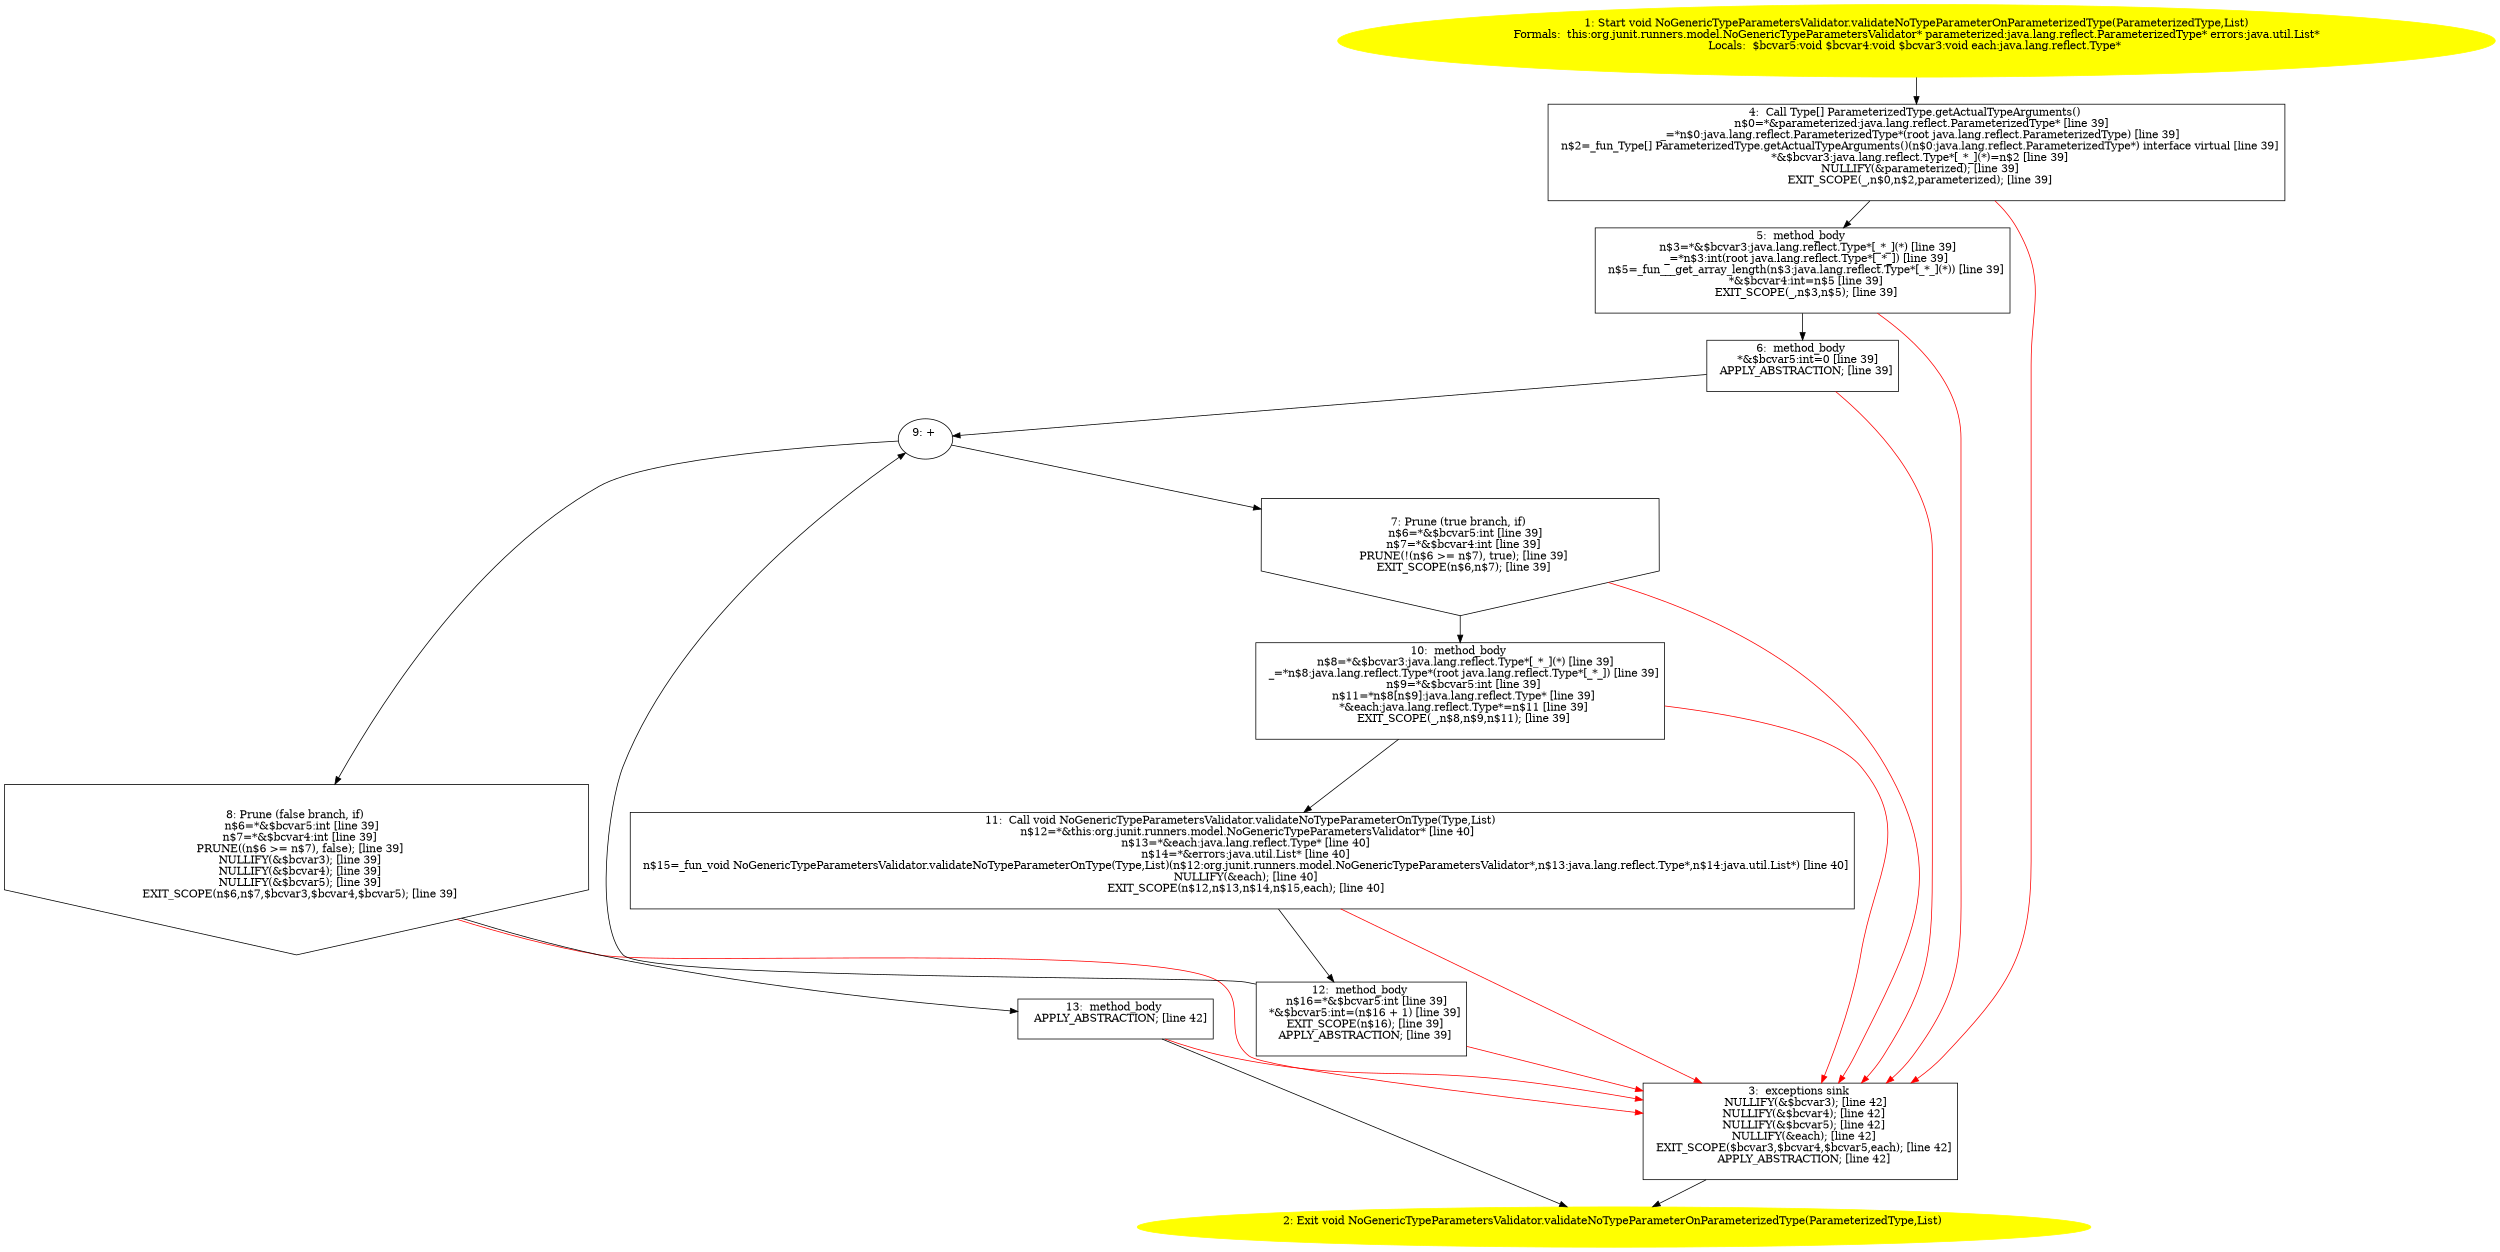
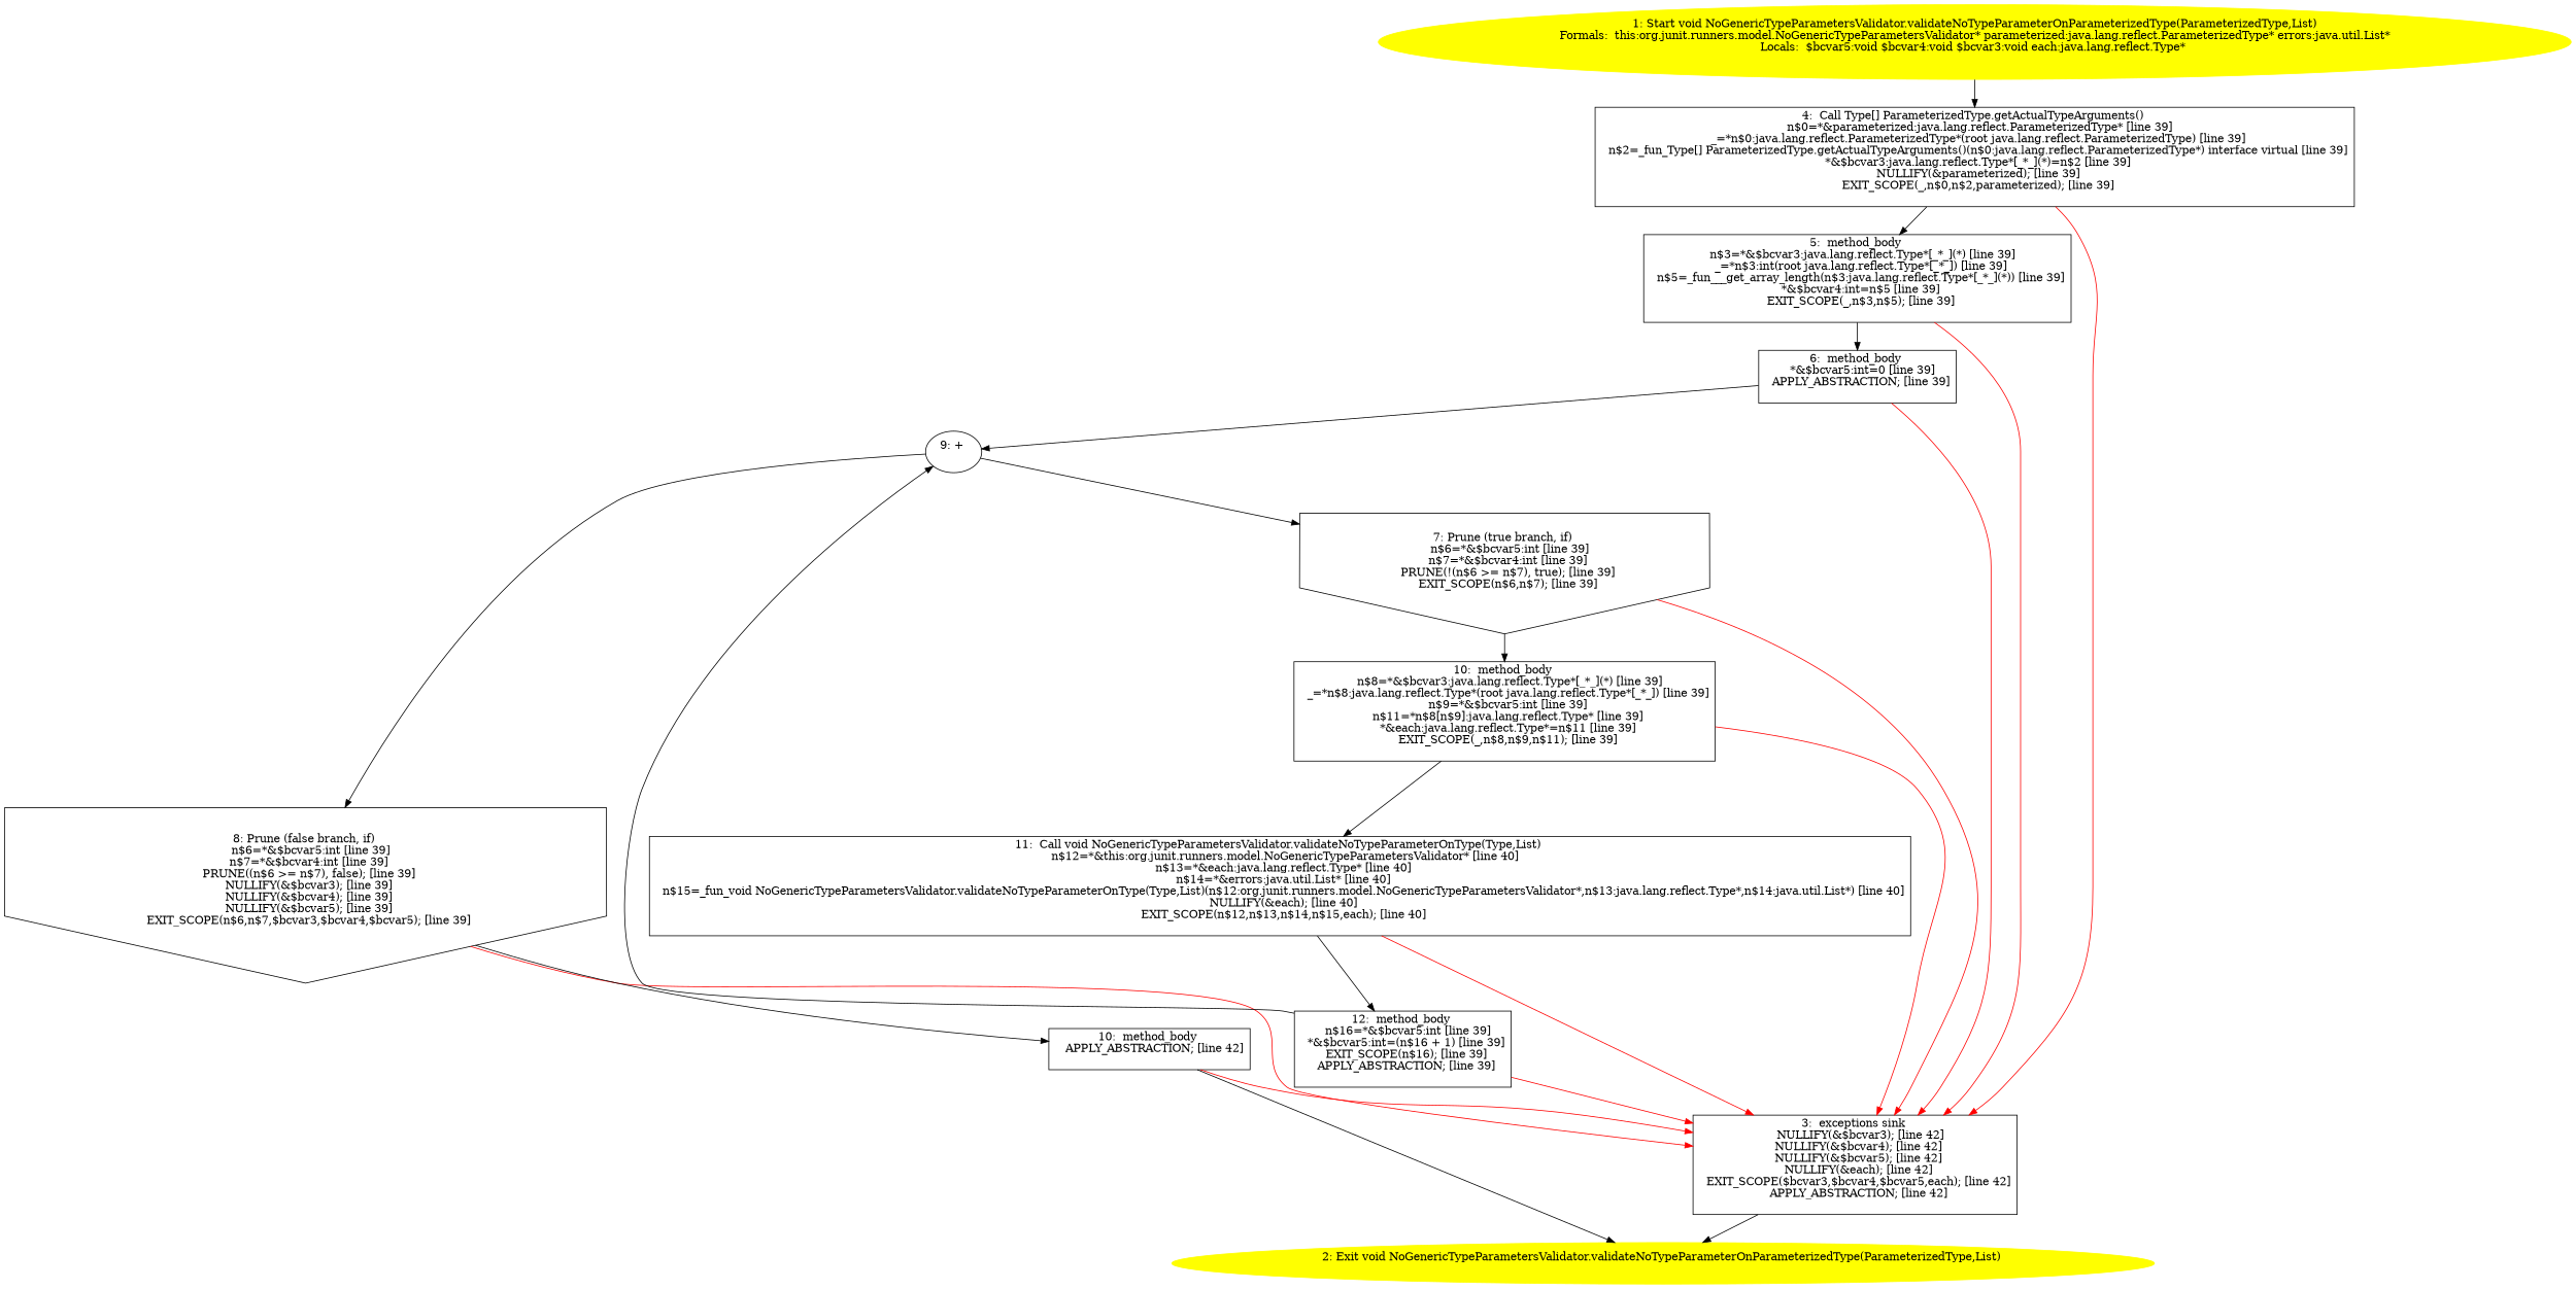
  digraph {
    node [shape=box]
    n1 [color=yellow label="1: Start void NoGenericTypeParametersValidator.validateNoTypeParameterOnParameterizedType(ParameterizedType,List)\nFormals:  this:org.junit.runners.model.NoGenericTypeParametersValidator* parameterized:java.lang.reflect.ParameterizedType* errors:java.util.List*\nLocals:  $bcvar5:void $bcvar4:void $bcvar3:void each:java.lang.reflect.Type* \n  " style=filled shape=""]
    n2 [label="4:  Call Type[] ParameterizedType.getActualTypeArguments() \n   n$0=*&parameterized:java.lang.reflect.ParameterizedType* [line 39]\n  _=*n$0:java.lang.reflect.ParameterizedType*(root java.lang.reflect.ParameterizedType) [line 39]\n  n$2=_fun_Type[] ParameterizedType.getActualTypeArguments()(n$0:java.lang.reflect.ParameterizedType*) interface virtual [line 39]\n  *&$bcvar3:java.lang.reflect.Type*[_*_](*)=n$2 [line 39]\n  NULLIFY(&parameterized); [line 39]\n  EXIT_SCOPE(_,n$0,n$2,parameterized); [line 39]\n "]
    n3 [label="3:  exceptions sink \n   NULLIFY(&$bcvar3); [line 42]\n  NULLIFY(&$bcvar4); [line 42]\n  NULLIFY(&$bcvar5); [line 42]\n  NULLIFY(&each); [line 42]\n  EXIT_SCOPE($bcvar3,$bcvar4,$bcvar5,each); [line 42]\n  APPLY_ABSTRACTION; [line 42]\n "]
    n4 [label="5:  method_body \n   n$3=*&$bcvar3:java.lang.reflect.Type*[_*_](*) [line 39]\n  _=*n$3:int(root java.lang.reflect.Type*[_*_]) [line 39]\n  n$5=_fun___get_array_length(n$3:java.lang.reflect.Type*[_*_](*)) [line 39]\n  *&$bcvar4:int=n$5 [line 39]\n  EXIT_SCOPE(_,n$3,n$5); [line 39]\n "]
    n5 [color=yellow label="2: Exit void NoGenericTypeParametersValidator.validateNoTypeParameterOnParameterizedType(ParameterizedType,List) \n  " style=filled shape=""]
    n6 [label="6:  method_body \n   *&$bcvar5:int=0 [line 39]\n  APPLY_ABSTRACTION; [line 39]\n "]
    n7 [label="9: + \n  " shape=""]
    n8 [label="7: Prune (true branch, if) \n   n$6=*&$bcvar5:int [line 39]\n  n$7=*&$bcvar4:int [line 39]\n  PRUNE(!(n$6 >= n$7), true); [line 39]\n  EXIT_SCOPE(n$6,n$7); [line 39]\n " shape=invhouse]
    n9 [label="8: Prune (false branch, if) \n   n$6=*&$bcvar5:int [line 39]\n  n$7=*&$bcvar4:int [line 39]\n  PRUNE((n$6 >= n$7), false); [line 39]\n  NULLIFY(&$bcvar3); [line 39]\n  NULLIFY(&$bcvar4); [line 39]\n  NULLIFY(&$bcvar5); [line 39]\n  EXIT_SCOPE(n$6,n$7,$bcvar3,$bcvar4,$bcvar5); [line 39]\n " shape=invhouse]
    n10 [label="10:  method_body \n   n$8=*&$bcvar3:java.lang.reflect.Type*[_*_](*) [line 39]\n  _=*n$8:java.lang.reflect.Type*(root java.lang.reflect.Type*[_*_]) [line 39]\n  n$9=*&$bcvar5:int [line 39]\n  n$11=*n$8[n$9]:java.lang.reflect.Type* [line 39]\n  *&each:java.lang.reflect.Type*=n$11 [line 39]\n  EXIT_SCOPE(_,n$8,n$9,n$11); [line 39]\n "]
    n11 [label="11:  Call void NoGenericTypeParametersValidator.validateNoTypeParameterOnType(Type,List) \n   n$12=*&this:org.junit.runners.model.NoGenericTypeParametersValidator* [line 40]\n  n$13=*&each:java.lang.reflect.Type* [line 40]\n  n$14=*&errors:java.util.List* [line 40]\n  n$15=_fun_void NoGenericTypeParametersValidator.validateNoTypeParameterOnType(Type,List)(n$12:org.junit.runners.model.NoGenericTypeParametersValidator*,n$13:java.lang.reflect.Type*,n$14:java.util.List*) [line 40]\n  NULLIFY(&each); [line 40]\n  EXIT_SCOPE(n$12,n$13,n$14,n$15,each); [line 40]\n "]
-   n12 [label="13:  method_body \n   APPLY_ABSTRACTION; [line 42]\n "]
+   n12 [label="10:  method_body \n   APPLY_ABSTRACTION; [line 42]\n "]
    n13 [label="12:  method_body \n   n$16=*&$bcvar5:int [line 39]\n  *&$bcvar5:int=(n$16 + 1) [line 39]\n  EXIT_SCOPE(n$16); [line 39]\n  APPLY_ABSTRACTION; [line 39]\n "]
    n1 -> n2
    n2 -> n3 [color=red]
    n2 -> n4
    n3 -> n5
    n4 -> n3 [color=red]
    n4 -> n6
    n6 -> n3 [color=red]
    n6 -> n7
    n7 -> n8
    n7 -> n9
    n8 -> n3 [color=red]
    n8 -> n10
    n9 -> n3 [color=red]
    n9 -> n12
    n10 -> n3 [color=red]
    n10 -> n11
    n11 -> n3 [color=red]
    n11 -> n13
    n12 -> n3 [color=red]
    n12 -> n5
    n13 -> n3 [color=red]
    n13 -> n7
  }
